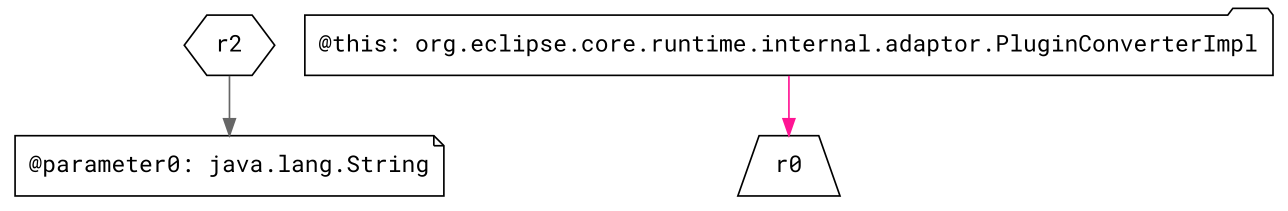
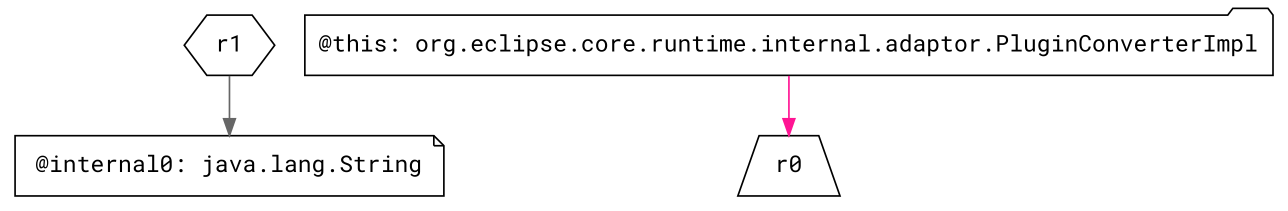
  digraph {
    fontname="Roboto Mono"
    node [fontname="Roboto Mono"]
    edge [fontname="Roboto Mono"]
-   n1 [label="@parameter0: java.lang.String" shape=note]
-   n2 [label=r2 shape=hexagon]
+   n1 [label="@internal0: java.lang.String" shape=note]
+   n2 [label=r1 shape=hexagon]
    n3 [label="@this: org.eclipse.core.runtime.internal.adaptor.PluginConverterImpl" shape=folder]
    n4 [label=r0 shape=trapezium]
    n2 -> n1 [color=gray40]
    n3 -> n4 [color=deeppink]
  }
